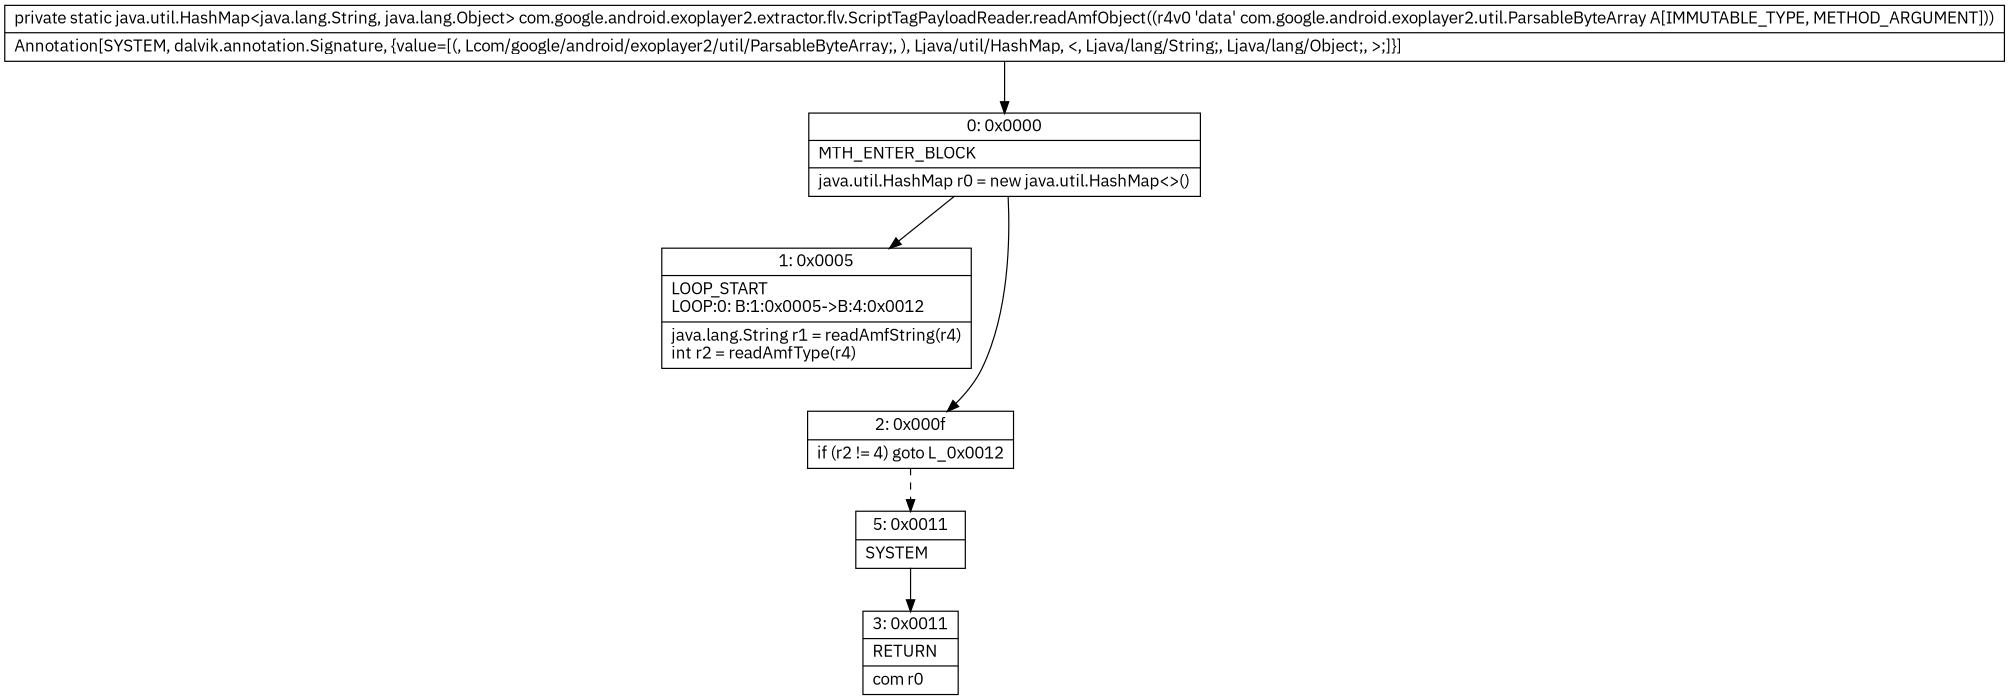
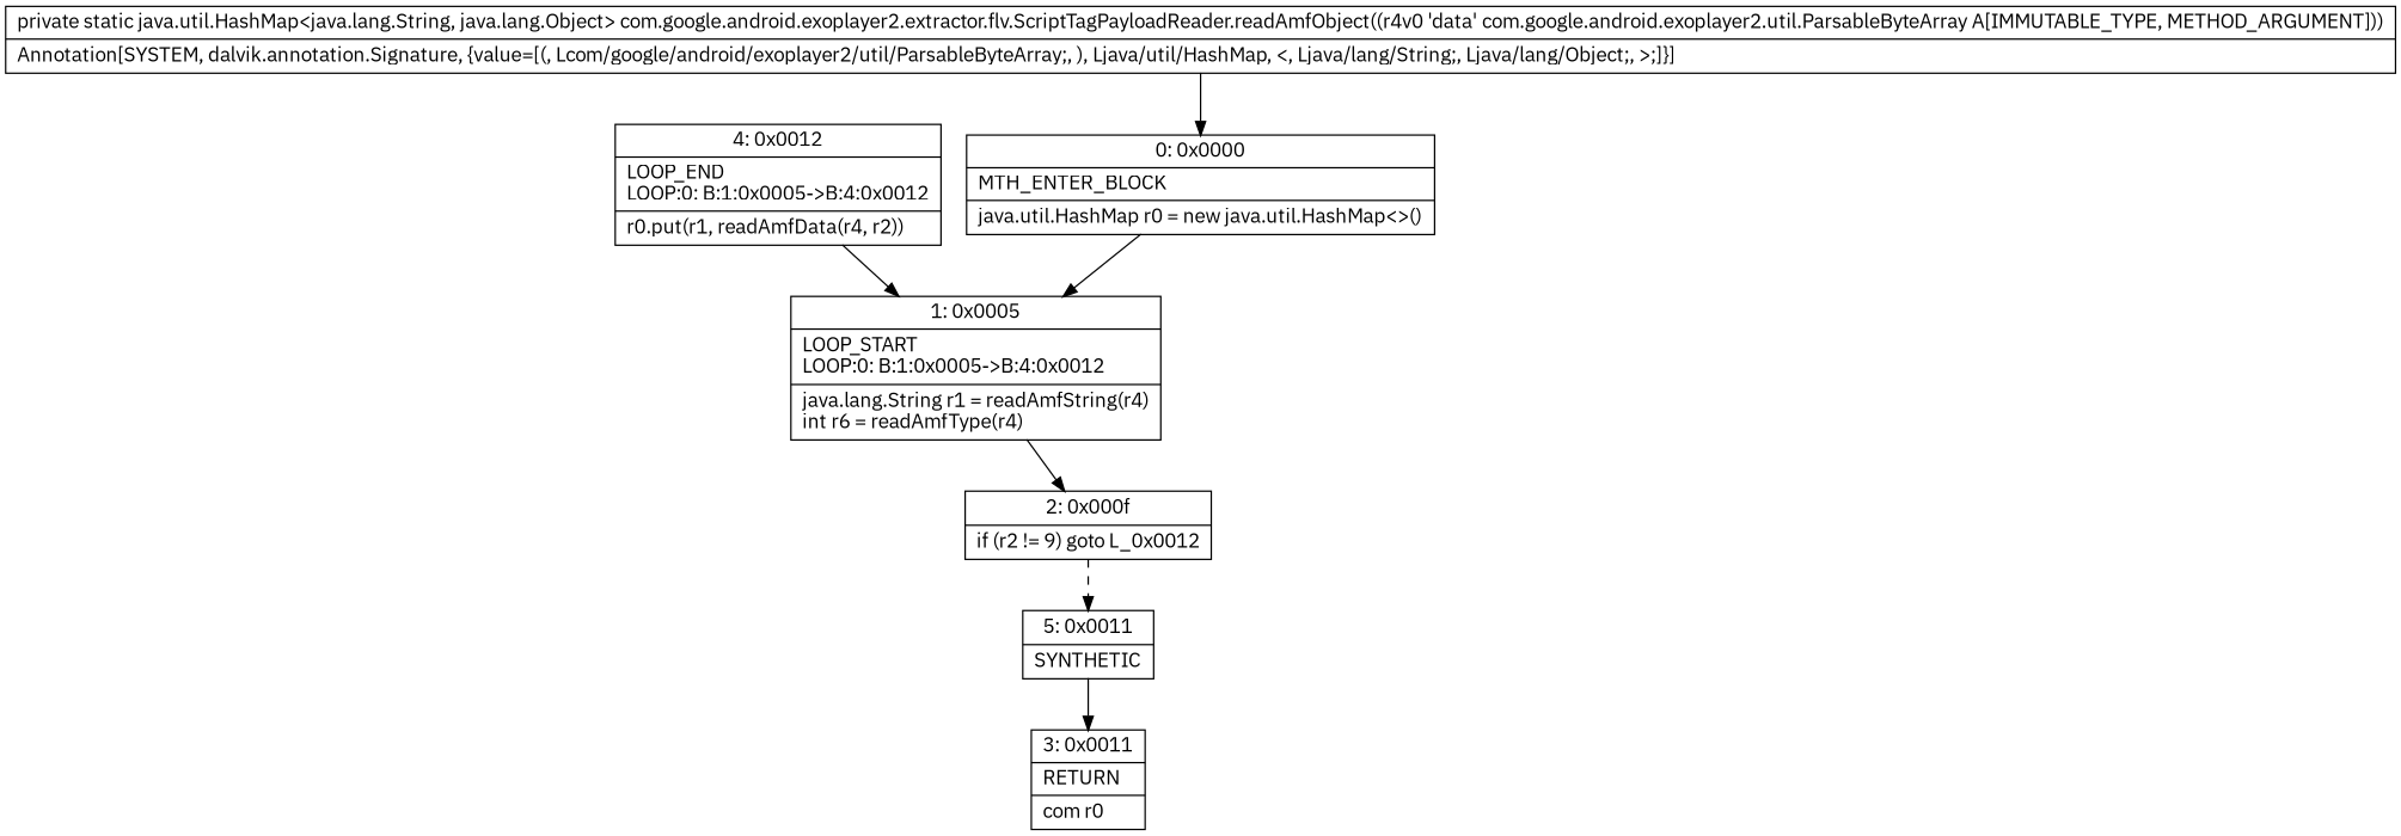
  digraph {
    fontname="IBM Plex Sans"
    node [fontname="IBM Plex Sans" shape=record]
    edge [fontname="IBM Plex Sans"]
    n1 [label="{0\:\ 0x0000|MTH_ENTER_BLOCK\l|java.util.HashMap r0 = new java.util.HashMap\<\>()\l}"]
-   n2 [label="{1\:\ 0x0005|LOOP_START\lLOOP:0: B:1:0x0005\-\>B:4:0x0012\l|java.lang.String r1 = readAmfString(r4)\lint r2 = readAmfType(r4)\l}"]
-   n3 [label="{2\:\ 0x000f|if (r2 != 4) goto L_0x0012\l}"]
-   n4 [label="{5\:\ 0x0011|SYSTEM\l}"]
+   n2 [label="{1\:\ 0x0005|LOOP_START\lLOOP:0: B:1:0x0005\-\>B:4:0x0012\l|java.lang.String r1 = readAmfString(r4)\lint r6 = readAmfType(r4)\l}"]
+   n3 [label="{2\:\ 0x000f|if (r2 != 9) goto L_0x0012\l}"]
+   n4 [label="{5\:\ 0x0011|SYNTHETIC\l}"]
+   n5 [label="{4\:\ 0x0012|LOOP_END\lLOOP:0: B:1:0x0005\-\>B:4:0x0012\l|r0.put(r1, readAmfData(r4, r2))\l}"]
    n6 [label="{3\:\ 0x0011|RETURN\l|com r0\l}"]
    n7 [label="{private static java.util.HashMap\<java.lang.String, java.lang.Object\> com.google.android.exoplayer2.extractor.flv.ScriptTagPayloadReader.readAmfObject((r4v0 'data' com.google.android.exoplayer2.util.ParsableByteArray A[IMMUTABLE_TYPE, METHOD_ARGUMENT]))  | Annotation[SYSTEM, dalvik.annotation.Signature, \{value=[(, Lcom\/google\/android\/exoplayer2\/util\/ParsableByteArray;, ), Ljava\/util\/HashMap, \<, Ljava\/lang\/String;, Ljava\/lang\/Object;, \>;]\}]\l}"]
    n1 -> n2
-   n1 -> n3
+   n2 -> n3
    n3 -> n4 [style=dashed]
    n4 -> n6
+   n5 -> n2
    n7 -> n1
  }
